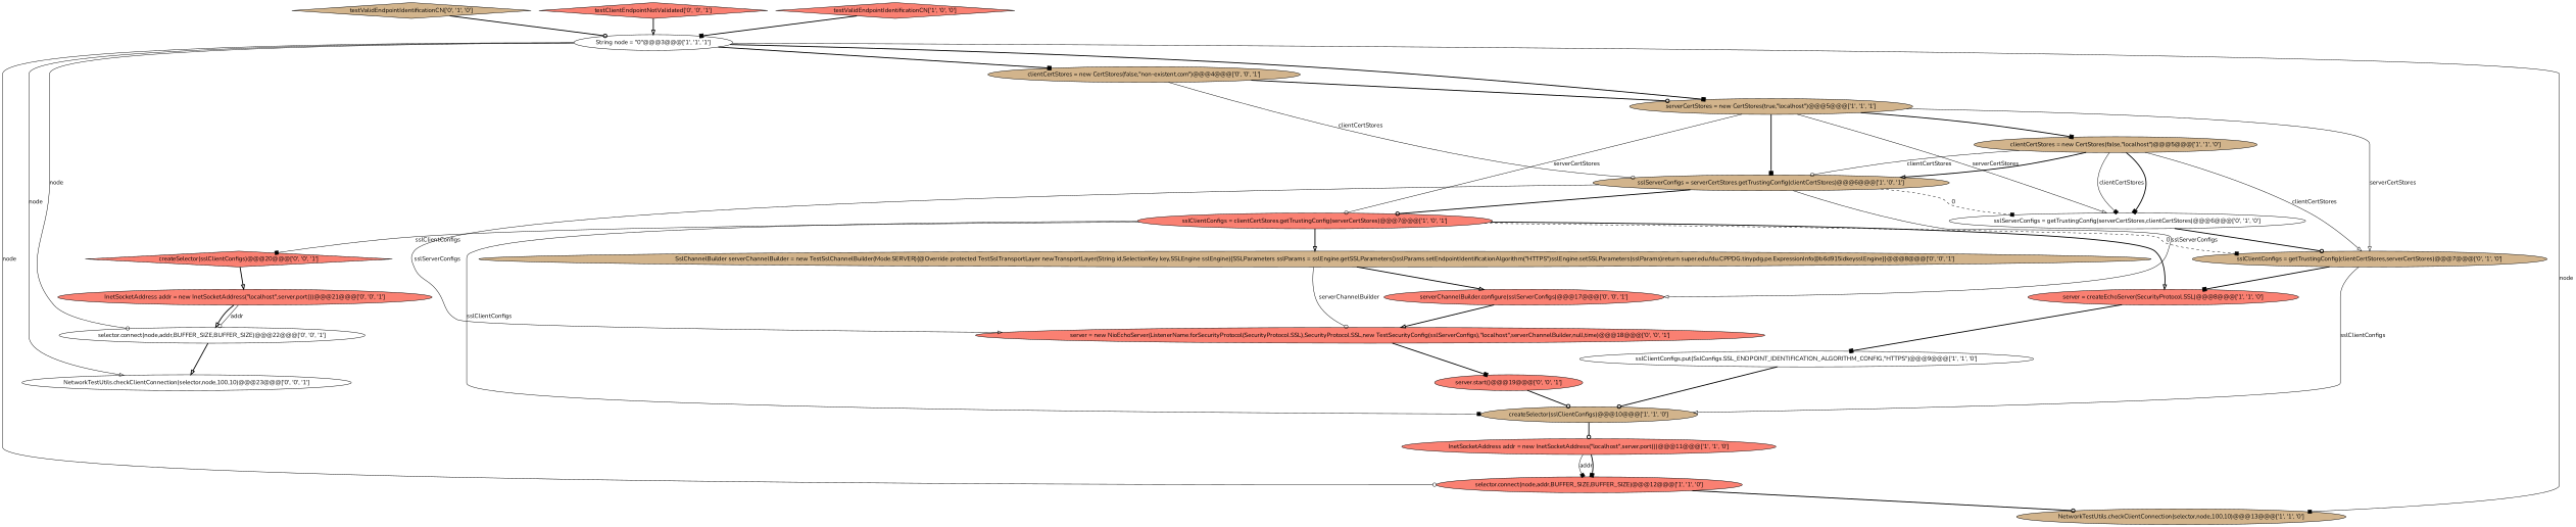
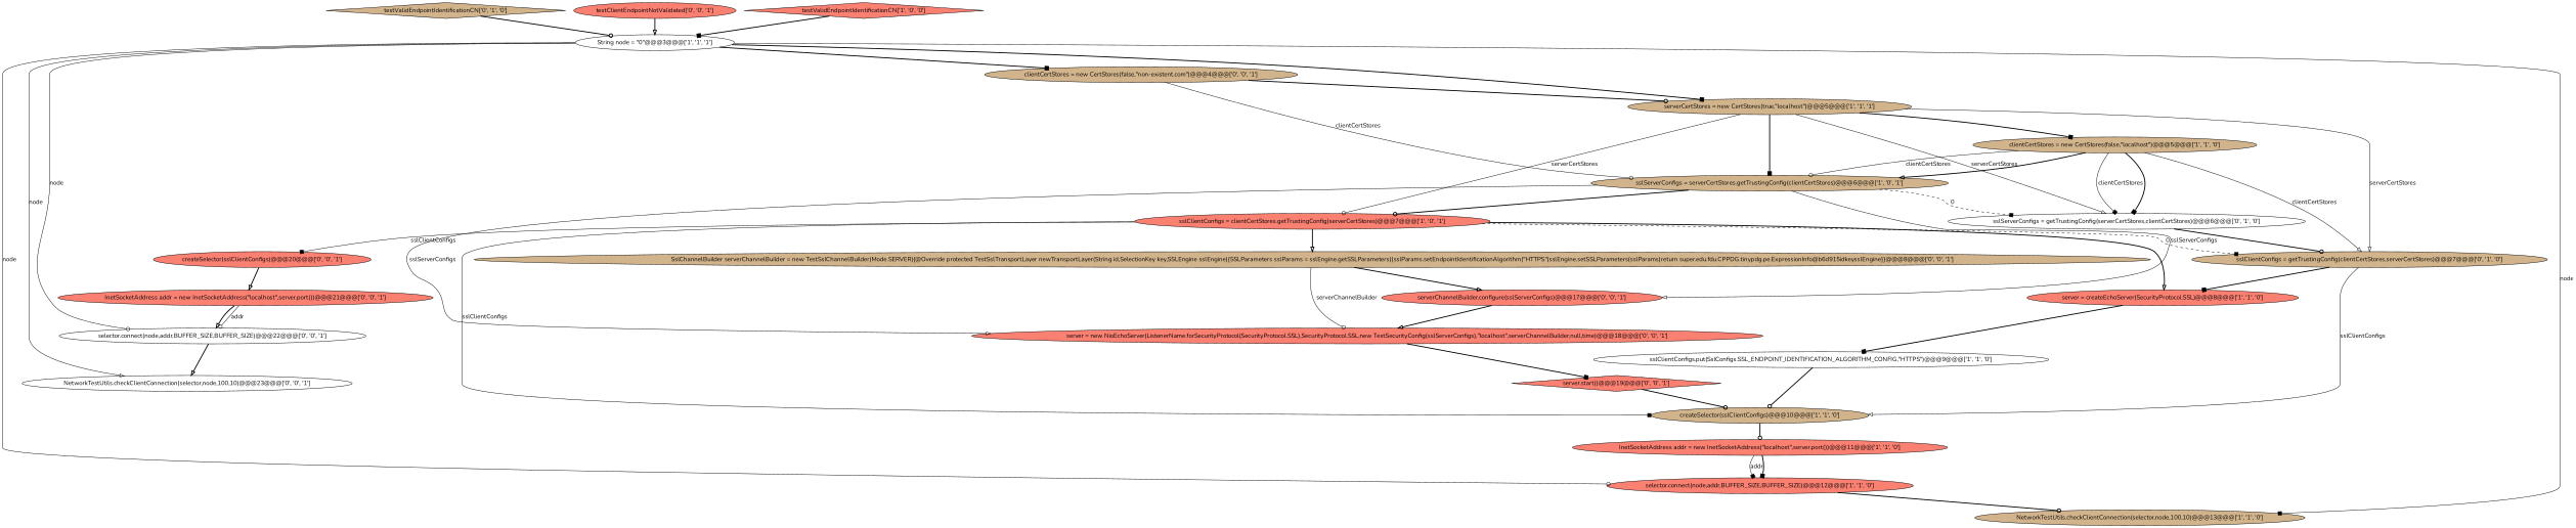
  digraph {
    fontname=Nunito
    node [fillcolor=salmon fontname=Nunito shape=ellipse style=filled]
    edge [arrowhead=box fontname=Nunito style=bold]
    n1 [fillcolor=white label="NetworkTestUtils.checkClientConnection(selector,node,100,10)@@@23@@@['0', '0', '1']"]
    n2 [fillcolor=white label="sslServerConfigs = getTrustingConfig(serverCertStores,clientCertStores)@@@6@@@['0', '1', '0']"]
    n3 [fillcolor=tan label="sslClientConfigs = getTrustingConfig(clientCertStores,serverCertStores)@@@7@@@['0', '1', '0']"]
    n4 [label="server = createEchoServer(SecurityProtocol.SSL)@@@8@@@['1', '1', '0']"]
    n5 [fillcolor=tan label="createSelector(sslClientConfigs)@@@10@@@['1', '1', '0']"]
-   n6 [label="server.start()@@@19@@@['0', '0', '1']"]
-   n7 [label="createSelector(sslClientConfigs)@@@20@@@['0', '0', '1']" shape=diamond]
+   n6 [label="server.start()@@@19@@@['0', '0', '1']" shape=diamond]
+   n7 [label="createSelector(sslClientConfigs)@@@20@@@['0', '0', '1']"]
    n8 [label="InetSocketAddress addr = new InetSocketAddress(\"localhost\",server.port())@@@21@@@['0', '0', '1']"]
    n9 [fillcolor=white label="String node = \"0\"@@@3@@@['1', '1', '1']"]
    n10 [fillcolor=tan label="NetworkTestUtils.checkClientConnection(selector,node,100,10)@@@13@@@['1', '1', '0']"]
    n11 [fillcolor=tan label="serverCertStores = new CertStores(true,\"localhost\")@@@5@@@['1', '1', '1']"]
    n12 [fillcolor=white label="selector.connect(node,addr,BUFFER_SIZE,BUFFER_SIZE)@@@22@@@['0', '0', '1']"]
    n13 [label="selector.connect(node,addr,BUFFER_SIZE,BUFFER_SIZE)@@@12@@@['1', '1', '0']"]
    n14 [fillcolor=tan label="clientCertStores = new CertStores(false,\"non-existent.com\")@@@4@@@['0', '0', '1']"]
    n15 [label="sslClientConfigs = clientCertStores.getTrustingConfig(serverCertStores)@@@7@@@['1', '0', '1']"]
    n16 [fillcolor=tan label="clientCertStores = new CertStores(false,\"localhost\")@@@5@@@['1', '1', '0']"]
    n17 [fillcolor=tan label="sslServerConfigs = serverCertStores.getTrustingConfig(clientCertStores)@@@6@@@['1', '0', '1']"]
    n18 [fillcolor=tan label="testValidEndpointIdentificationCN['0', '1', '0']" shape=diamond]
    n19 [fillcolor=white label="sslClientConfigs.put(SslConfigs.SSL_ENDPOINT_IDENTIFICATION_ALGORITHM_CONFIG,\"HTTPS\")@@@9@@@['1', '1', '0']"]
    n20 [fillcolor=tan label="SslChannelBuilder serverChannelBuilder = new TestSslChannelBuilder(Mode.SERVER){@Override protected TestSslTransportLayer newTransportLayer(String id,SelectionKey key,SSLEngine sslEngine){SSLParameters sslParams = sslEngine.getSSLParameters()sslParams.setEndpointIdentificationAlgorithm(\"HTTPS\")sslEngine.setSSLParameters(sslParams)return super.edu.fdu.CPPDG.tinypdg.pe.ExpressionInfo@b6d915idkeysslEngine}}@@@8@@@['0', '0', '1']"]
    n21 [label="serverChannelBuilder.configure(sslServerConfigs)@@@17@@@['0', '0', '1']"]
    n22 [label="server = new NioEchoServer(ListenerName.forSecurityProtocol(SecurityProtocol.SSL),SecurityProtocol.SSL,new TestSecurityConfig(sslServerConfigs),\"localhost\",serverChannelBuilder,null,time)@@@18@@@['0', '0', '1']"]
    n23 [label="InetSocketAddress addr = new InetSocketAddress(\"localhost\",server.port())@@@11@@@['1', '1', '0']"]
-   n24 [label="testClientEndpointNotValidated['0', '0', '1']" shape=diamond]
+   n24 [label="testClientEndpointNotValidated['0', '0', '1']"]
    n25 [label="testValidEndpointIdentificationCN['1', '0', '0']" shape=diamond]
    n2 -> n3 [arrowhead=odot]
    n3 -> n4
    n3 -> n5 [arrowhead=onormal label=sslClientConfigs style=solid]
    n4 -> n19
    n5 -> n23 [arrowhead=odot]
    n6 -> n5 [arrowhead=odot]
    n7 -> n8 [arrowhead=onormal]
    n8 -> n12 [arrowhead=odot label=addr style=solid]
    n8 -> n12 [arrowhead=onormal]
    n9 -> n1 [arrowhead=onormal label="node" style=solid]
    n9 -> n10 [label="node" style=solid]
    n9 -> n11
    n9 -> n12 [arrowhead=odot label="node" style=solid]
    n9 -> n13 [arrowhead=odot label="node" style=solid]
    n9 -> n14
    n11 -> n2 [arrowhead=onormal label=serverCertStores style=solid]
    n11 -> n3 [arrowhead=onormal label=serverCertStores style=solid]
    n11 -> n15 [arrowhead=odot label=serverCertStores style=solid]
    n11 -> n16
    n11 -> n17
    n12 -> n1 [arrowhead=onormal]
    n13 -> n10 [arrowhead=odot]
    n14 -> n11 [arrowhead=odot]
    n14 -> n17 [arrowhead=odot label=clientCertStores style=solid]
    n15 -> n3 [label=0 style=dashed]
    n15 -> n4 [arrowhead=onormal]
    n15 -> n5 [label=sslClientConfigs style=solid]
    n15 -> n7 [label=sslClientConfigs style=solid]
    n15 -> n20 [arrowhead=onormal]
    n16 -> n2 [label=clientCertStores style=solid]
    n16 -> n2
    n16 -> n3 [arrowhead=onormal label=clientCertStores style=solid]
    n16 -> n17 [arrowhead=odot label=clientCertStores style=solid]
    n16 -> n17 [arrowhead=onormal]
    n17 -> n2 [label=0 style=dashed]
    n17 -> n15 [arrowhead=odot]
    n17 -> n21 [arrowhead=onormal label=sslServerConfigs style=solid]
    n17 -> n22 [arrowhead=onormal label=sslServerConfigs style=solid]
    n18 -> n9 [arrowhead=odot]
    n19 -> n5 [arrowhead=odot]
    n20 -> n21 [arrowhead=onormal]
    n20 -> n22 [arrowhead=odot label=serverChannelBuilder style=solid]
    n21 -> n22 [arrowhead=onormal]
    n22 -> n6
    n23 -> n13 [label=addr style=solid]
    n23 -> n13
    n24 -> n9 [arrowhead=onormal]
    n25 -> n9
  }
